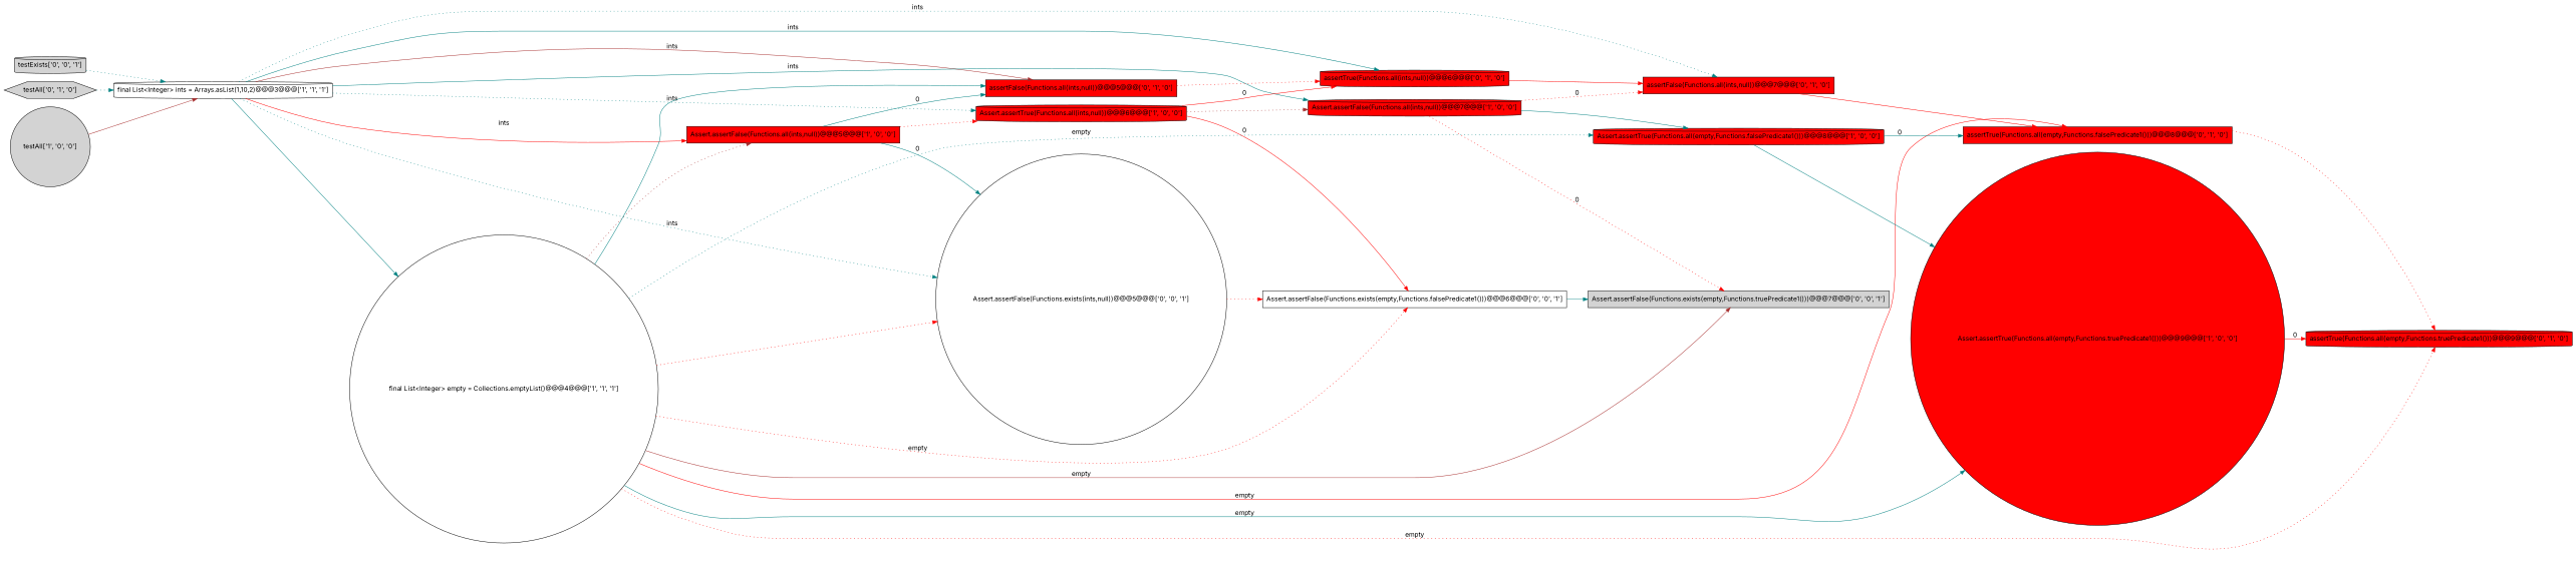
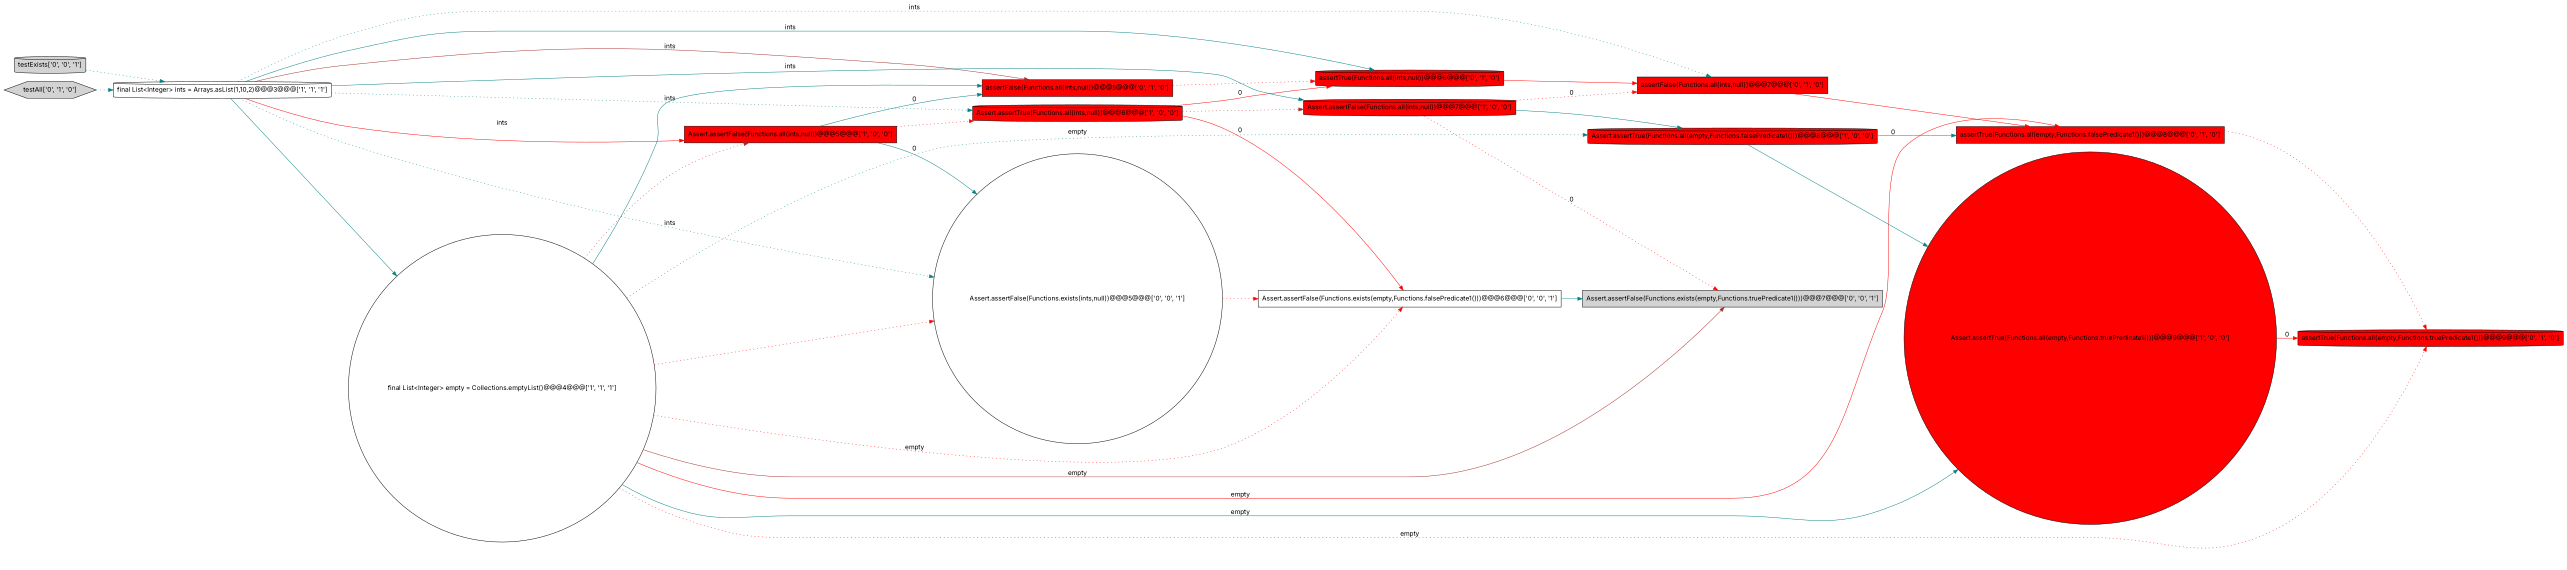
  digraph {
    rankdir=LR
    fontname=Inter
    node [fillcolor=red shape=cylinder style=filled fontname=Inter]
    edge [style=solid color=teal fontname=Inter]
    n1 [fillcolor=white label="Assert.assertFalse(Functions.exists(empty,Functions.falsePredicate1()))@@@6@@@['0', '0', '1']" shape=box]
    n2 [fillcolor=lightgray label="Assert.assertFalse(Functions.exists(empty,Functions.truePredicate1()))@@@7@@@['0', '0', '1']" shape=box]
    n3 [fillcolor=lightgray label="testExists['0', '0', '1']"]
    n4 [fillcolor=white label="final List<Integer> ints = Arrays.asList(1,10,2)@@@3@@@['1', '1', '1']"]
    n5 [label="Assert.assertTrue(Functions.all(ints,null))@@@6@@@['1', '0', '0']"]
    n6 [label="Assert.assertFalse(Functions.all(ints,null))@@@5@@@['1', '0', '0']" shape=box]
    n7 [fillcolor=white label="Assert.assertFalse(Functions.exists(ints,null))@@@5@@@['0', '0', '1']" shape=circle]
    n8 [fillcolor=white label="final List<Integer> empty = Collections.emptyList()@@@4@@@['1', '1', '1']" shape=circle]
    n9 [label="assertTrue(Functions.all(ints,null))@@@6@@@['0', '1', '0']"]
    n10 [label="assertFalse(Functions.all(ints,null))@@@5@@@['0', '1', '0']" shape=box]
    n11 [label="assertFalse(Functions.all(ints,null))@@@7@@@['0', '1', '0']" shape=box]
    n12 [label="Assert.assertFalse(Functions.all(ints,null))@@@7@@@['1', '0', '0']"]
    n13 [label="assertTrue(Functions.all(empty,Functions.falsePredicate1()))@@@8@@@['0', '1', '0']" shape=box]
    n14 [label="assertTrue(Functions.all(empty,Functions.truePredicate1()))@@@9@@@['0', '1', '0']"]
    n15 [fillcolor=lightgray label="testAll['0', '1', '0']" shape=hexagon]
-   n16 [fillcolor=lightgray label="testAll['1', '0', '0']" shape=circle]
    n17 [label="Assert.assertTrue(Functions.all(empty,Functions.falsePredicate1()))@@@8@@@['1', '0', '0']"]
    n18 [label="Assert.assertTrue(Functions.all(empty,Functions.truePredicate1()))@@@9@@@['1', '0', '0']" shape=circle]
    n1 -> n2
    n3 -> n4 [style=dotted]
    n4 -> n5 [label=ints style=dotted]
    n4 -> n6 [label=ints color=red]
    n4 -> n7 [label=ints style=dotted]
    n4 -> n8
    n4 -> n9 [label=ints]
    n4 -> n10 [label=ints color=brown]
    n4 -> n11 [label=ints style=dotted]
    n4 -> n12 [label=ints]
    n5 -> n1 [label=0 color=red]
    n5 -> n9 [label=0 color=red]
    n5 -> n12 [style=dotted color=brown]
    n6 -> n5 [style=dotted color=red]
    n6 -> n7 [label=0]
    n6 -> n10 [label=0]
    n7 -> n1 [style=dotted color=red]
    n8 -> n1 [label=empty style=dotted color=red]
    n8 -> n2 [label=empty color=brown]
    n8 -> n6 [style=dotted color=brown]
    n8 -> n7 [style=dotted color=red]
    n8 -> n10
    n8 -> n13 [label=empty color=red]
    n8 -> n14 [label=empty style=dotted color=red]
    n8 -> n17 [label=empty style=dotted]
    n8 -> n18 [label=empty]
    n9 -> n11 [color=red]
    n10 -> n9 [style=dotted color=red]
    n11 -> n13 [color=red]
    n12 -> n2 [label=0 style=dotted color=red]
    n12 -> n11 [label=0 style=dotted color=red]
    n12 -> n17
    n13 -> n14 [style=dotted color=red]
    n15 -> n4 [style=dotted]
-   n16 -> n4 [color=brown]
    n17 -> n13 [label=0]
    n17 -> n18
    n18 -> n14 [label=0 color=red]
  }
